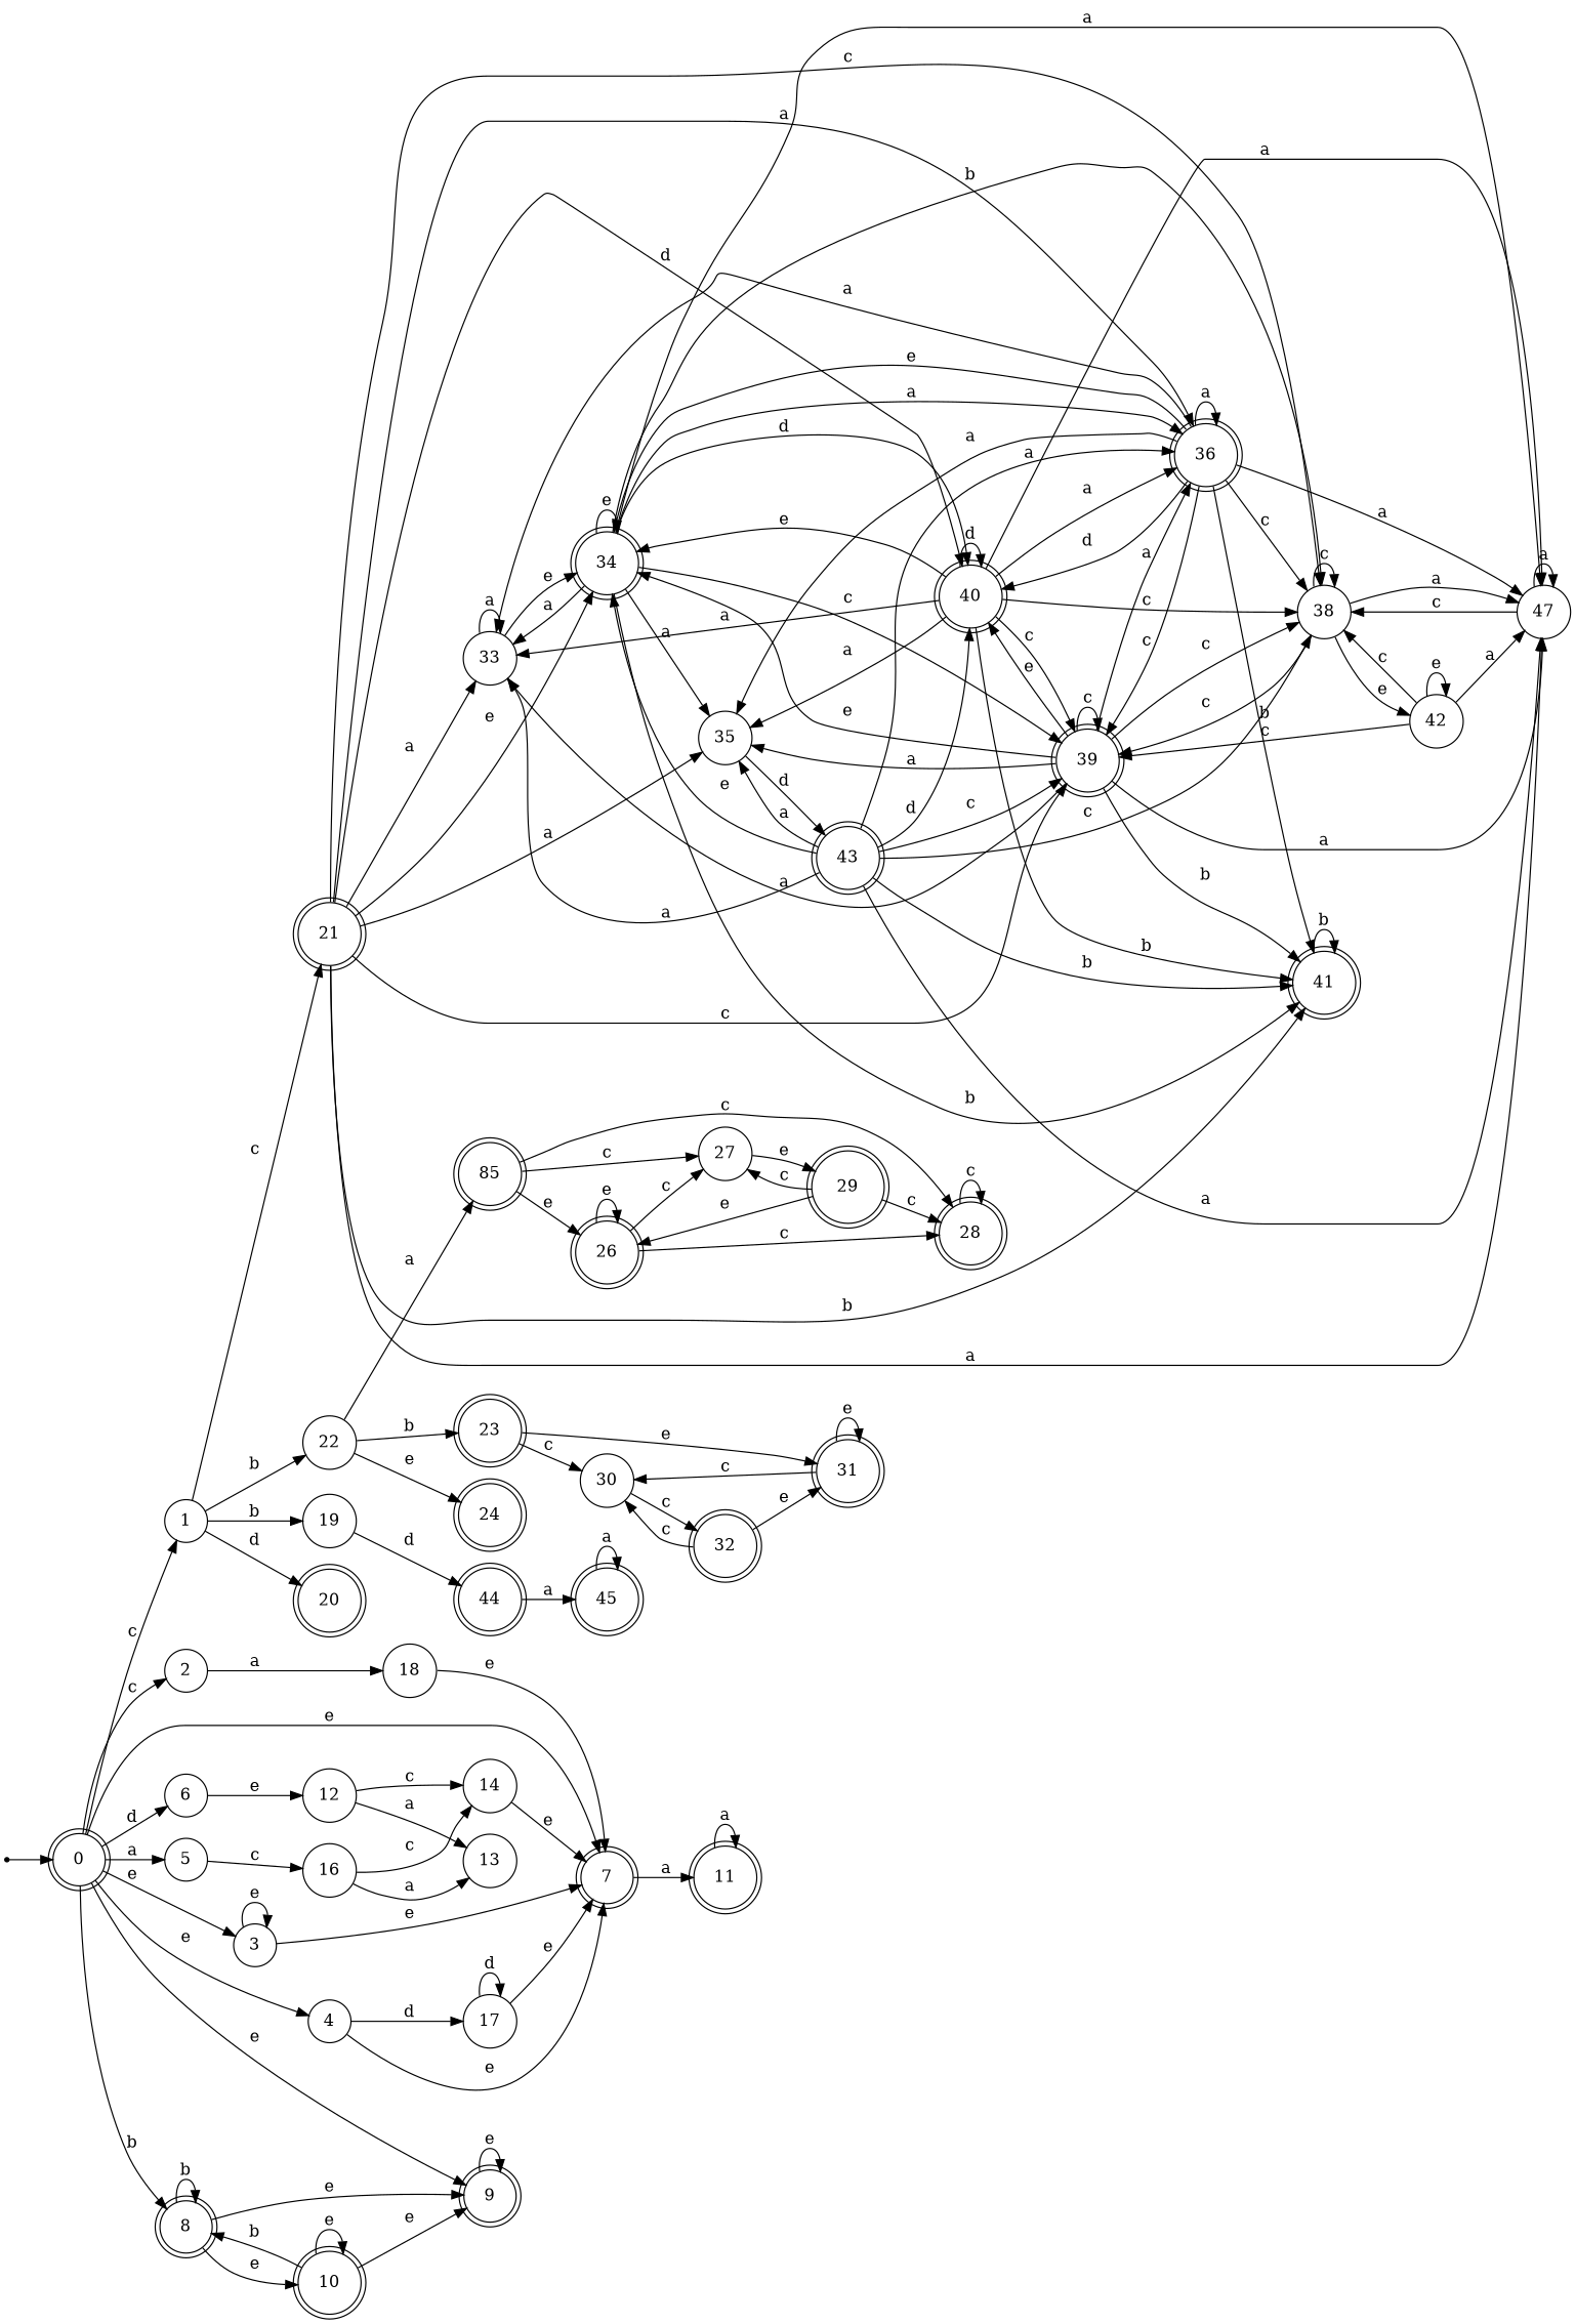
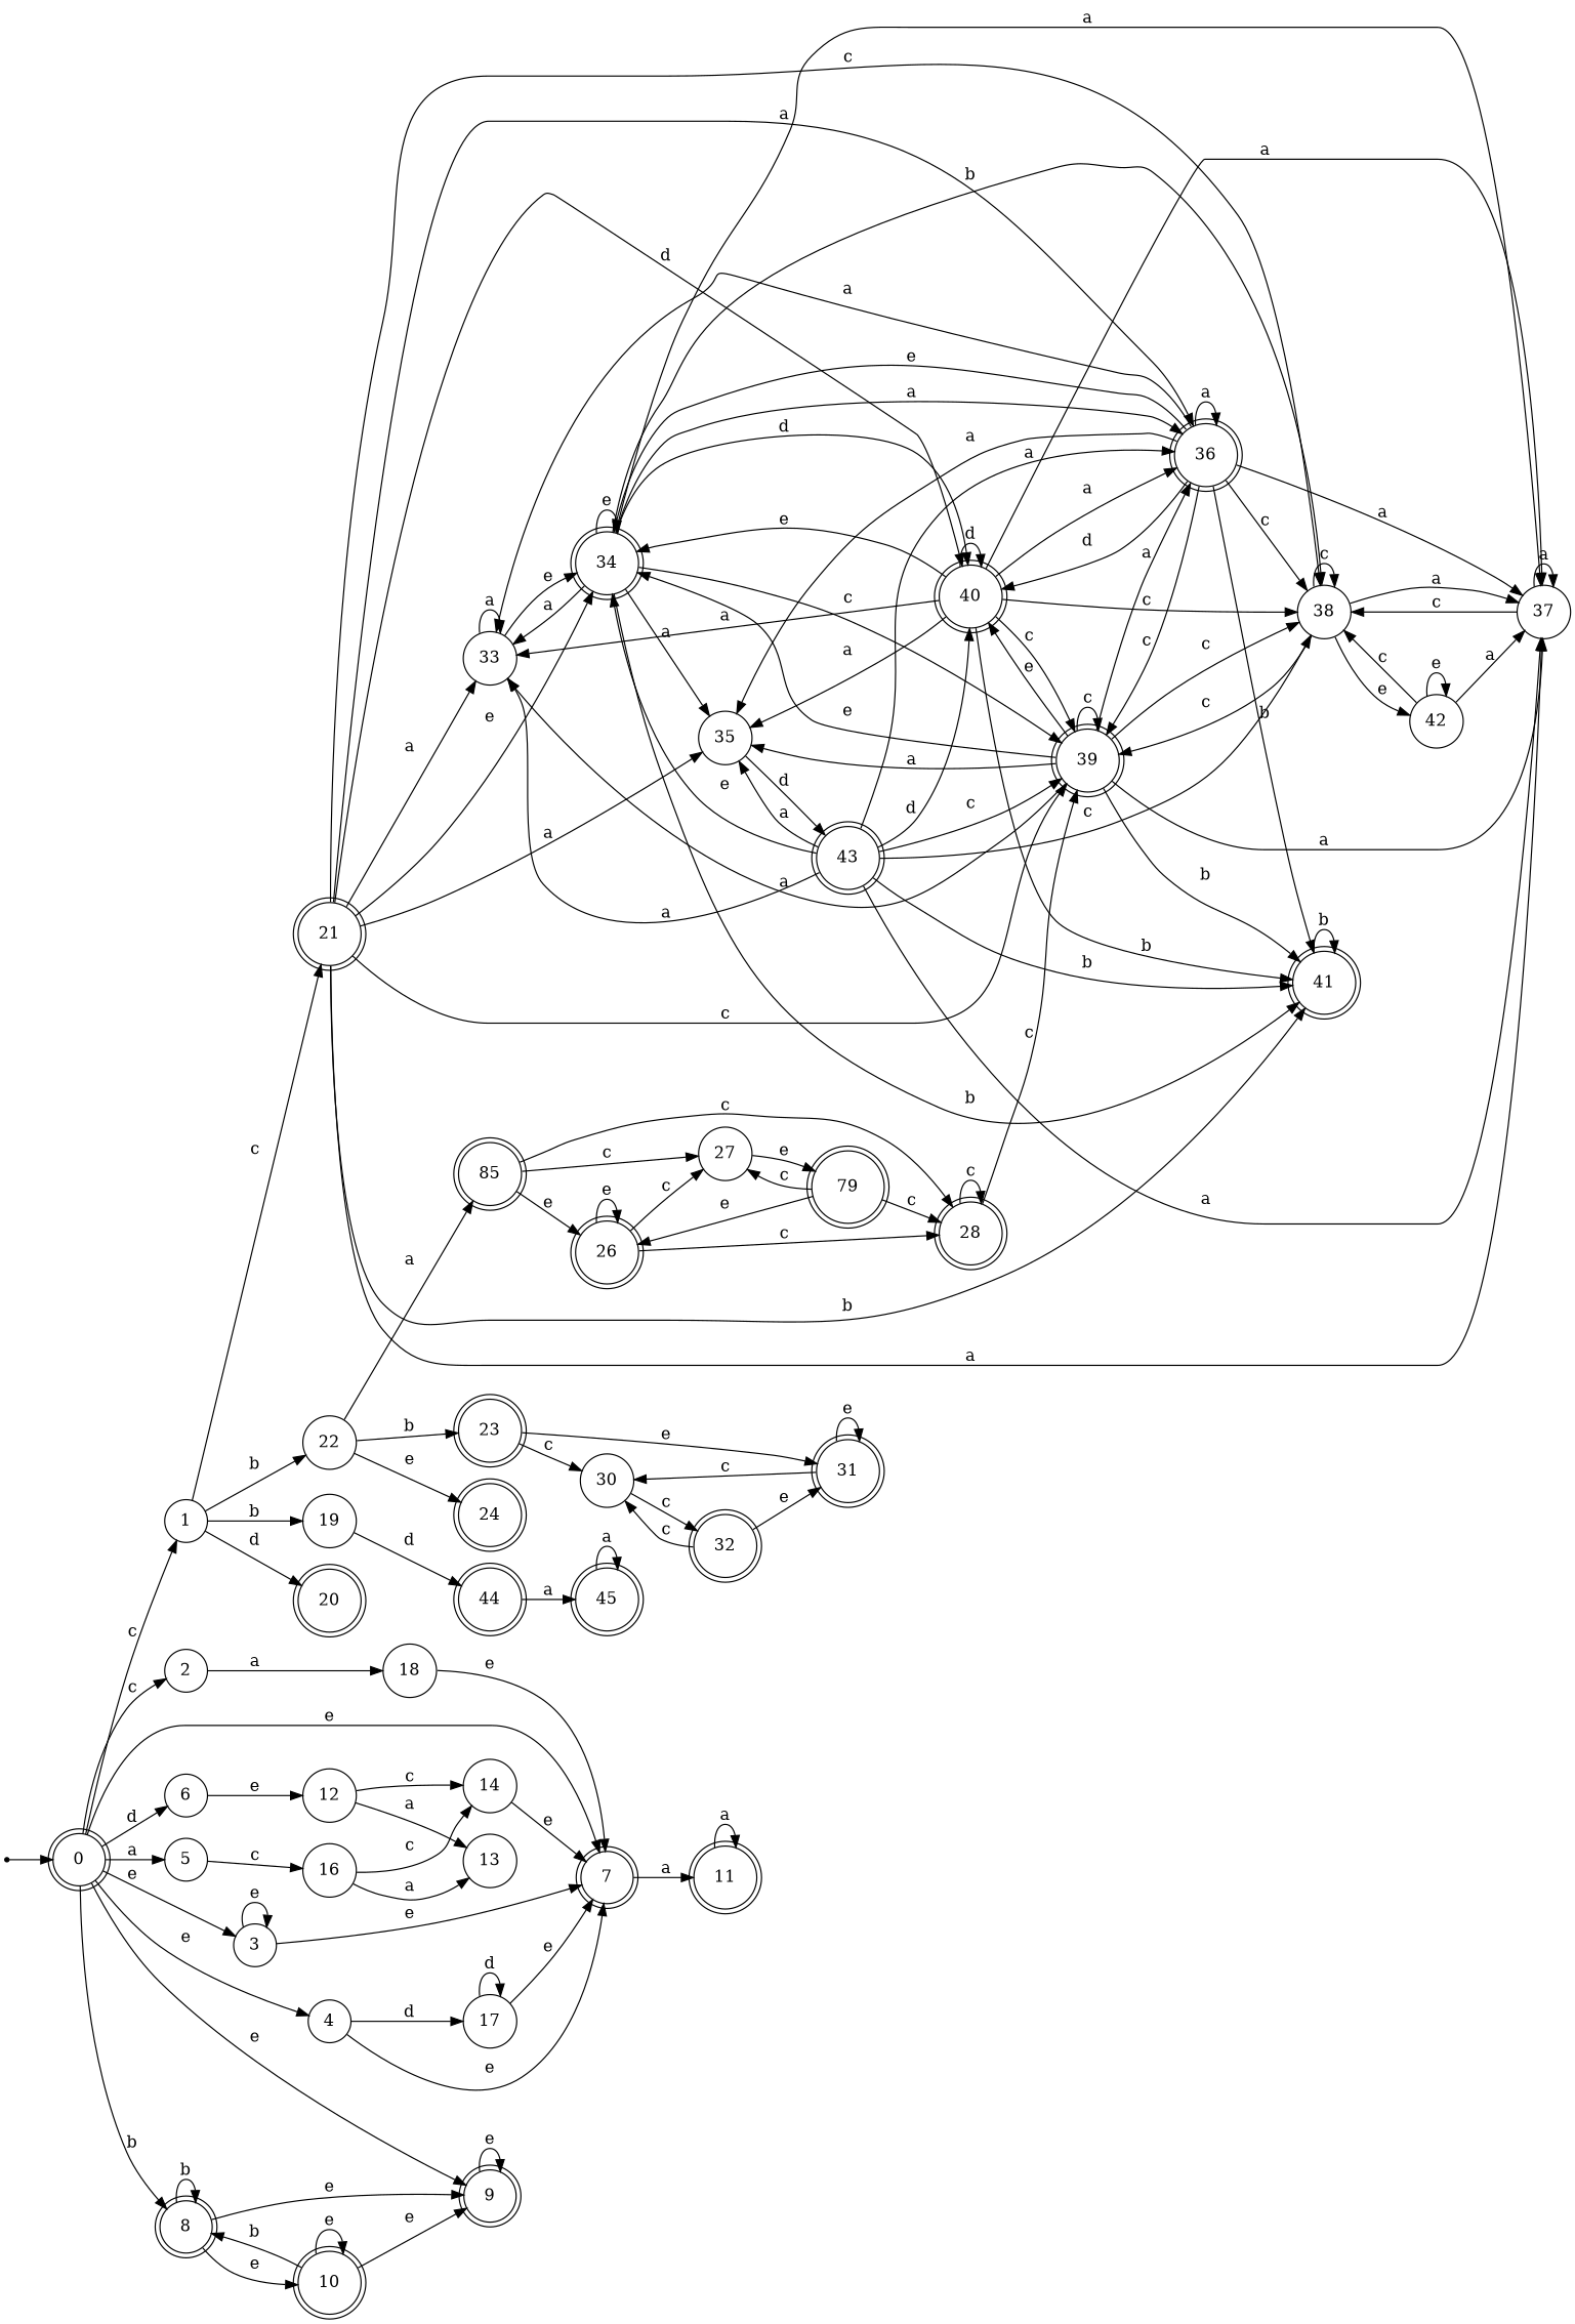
  digraph {
    rankdir=LR
    node [shape=doublecircle]
    dummy0 [shape=point]
    0
    1 [shape=circle]
    2 [shape=circle]
    3 [shape=circle]
    4 [shape=circle]
    5 [shape=circle]
    6 [shape=circle]
    7
    8
    9
    19 [shape=circle]
    20
    21
    22 [shape=circle]
    18 [shape=circle]
    17 [shape=circle]
    16 [shape=circle]
    12 [shape=circle]
    11
    10
    44
    33 [shape=circle]
    34
    35 [shape=circle]
    36
-   37 [shape=circle label=47]
+   37 [shape=circle]
    38 [shape=circle]
    39
    40
    41
    23
    24
    n34 [label=85]
    13 [shape=circle]
    14 [shape=circle]
    45
    43
    42 [shape=circle]
    30 [shape=circle]
    31
    26
    27 [shape=circle]
    28
    32
-   29
+   29 [label=79]
    dummy0 -> 0
    0 -> 1 [label=c]
    0 -> 2 [label=c]
    0 -> 3 [label=e]
    0 -> 4 [label=e]
    0 -> 5 [label=a]
    0 -> 6 [label=d]
    0 -> 7 [label=e]
    0 -> 8 [label=b]
    0 -> 9 [label=e]
    1 -> 19 [label=b]
    1 -> 20 [label=d]
    1 -> 21 [label=c]
    1 -> 22 [label=b]
    2 -> 18 [label=a]
    3 -> 3 [label=e]
    3 -> 7 [label=e]
    4 -> 7 [label=e]
    4 -> 17 [label=d]
    5 -> 16 [label=c]
    6 -> 12 [label=e]
    7 -> 11 [label=a]
    8 -> 8 [label=b]
    8 -> 9 [label=e]
    8 -> 10 [label=e]
    9 -> 9 [label=e]
    19 -> 44 [label=d]
    21 -> 33 [label=a]
    21 -> 34 [label=e]
    21 -> 35 [label=a]
    21 -> 36 [label=a]
    21 -> 37 [label=a]
    21 -> 38 [label=c]
    21 -> 39 [label=c]
    21 -> 40 [label=d]
    21 -> 41 [label=b]
    22 -> 23 [label=b]
    22 -> 24 [label=e]
    22 -> n34 [label=a]
    18 -> 7 [label=e]
    17 -> 7 [label=e]
    17 -> 17 [label=d]
    16 -> 13 [label=a]
    16 -> 14 [label=c]
    12 -> 13 [label=a]
    12 -> 14 [label=c]
    11 -> 11 [label=a]
    10 -> 8 [label=b]
    10 -> 9 [label=e]
    10 -> 10 [label=e]
    44 -> 45 [label=a]
    33 -> 33 [label=a]
    33 -> 34 [label=e]
    34 -> 33 [label=a]
    34 -> 34 [label=e]
    34 -> 35 [label=a]
    34 -> 36 [label=a]
    34 -> 37 [label=a]
    34 -> 38 [label=b]
    34 -> 39 [label=c]
    34 -> 40 [label=d]
    34 -> 41 [label=b]
    35 -> 43 [label=d]
    36 -> 33 [label=a]
    36 -> 34 [label=e]
    36 -> 35 [label=a]
    36 -> 36 [label=a]
    36 -> 37 [label=a]
    36 -> 38 [label=c]
    36 -> 39 [label=c]
    36 -> 40 [label=d]
    36 -> 41 [label=b]
    37 -> 37 [label=a]
    37 -> 38 [label=c]
    38 -> 37 [label=a]
    38 -> 38 [label=c]
    38 -> 39 [label=c]
    38 -> 42 [label=e]
    39 -> 33 [label=a]
    39 -> 34 [label=e]
    39 -> 35 [label=a]
    39 -> 36 [label=a]
    39 -> 37 [label=a]
    39 -> 38 [label=c]
    39 -> 39 [label=c]
    39 -> 40 [label=e]
    39 -> 41 [label=b]
    40 -> 33 [label=a]
    40 -> 34 [label=e]
    40 -> 35 [label=a]
    40 -> 36 [label=a]
    40 -> 37 [label=a]
    40 -> 38 [label=c]
    40 -> 39 [label=c]
    40 -> 40 [label=d]
    40 -> 41 [label=b]
    41 -> 41 [label=b]
    23 -> 30 [label=c]
    23 -> 31 [label=e]
    n34 -> 26 [label=e]
    n34 -> 27 [label=c]
    n34 -> 28 [label=c]
    14 -> 7 [label=e]
    45 -> 45 [label=a]
    43 -> 33 [label=a]
    43 -> 34 [label=e]
    43 -> 35 [label=a]
    43 -> 36 [label=a]
    43 -> 37 [label=a]
    43 -> 38 [label=c]
    43 -> 39 [label=c]
    43 -> 40 [label=d]
    43 -> 41 [label=b]
    42 -> 37 [label=a]
    42 -> 38 [label=c]
-   42 -> 39 [label=c]
+   28 -> 39 [label=c]
    42 -> 42 [label=e]
    30 -> 32 [label=c]
    31 -> 30 [label=c]
    31 -> 31 [label=e]
    26 -> 26 [label=e]
    26 -> 27 [label=c]
    26 -> 28 [label=c]
    27 -> 29 [label=e]
    28 -> 28 [label=c]
    32 -> 30 [label=c]
    32 -> 31 [label=e]
    29 -> 26 [label=e]
    29 -> 27 [label=c]
    29 -> 28 [label=c]
  }
